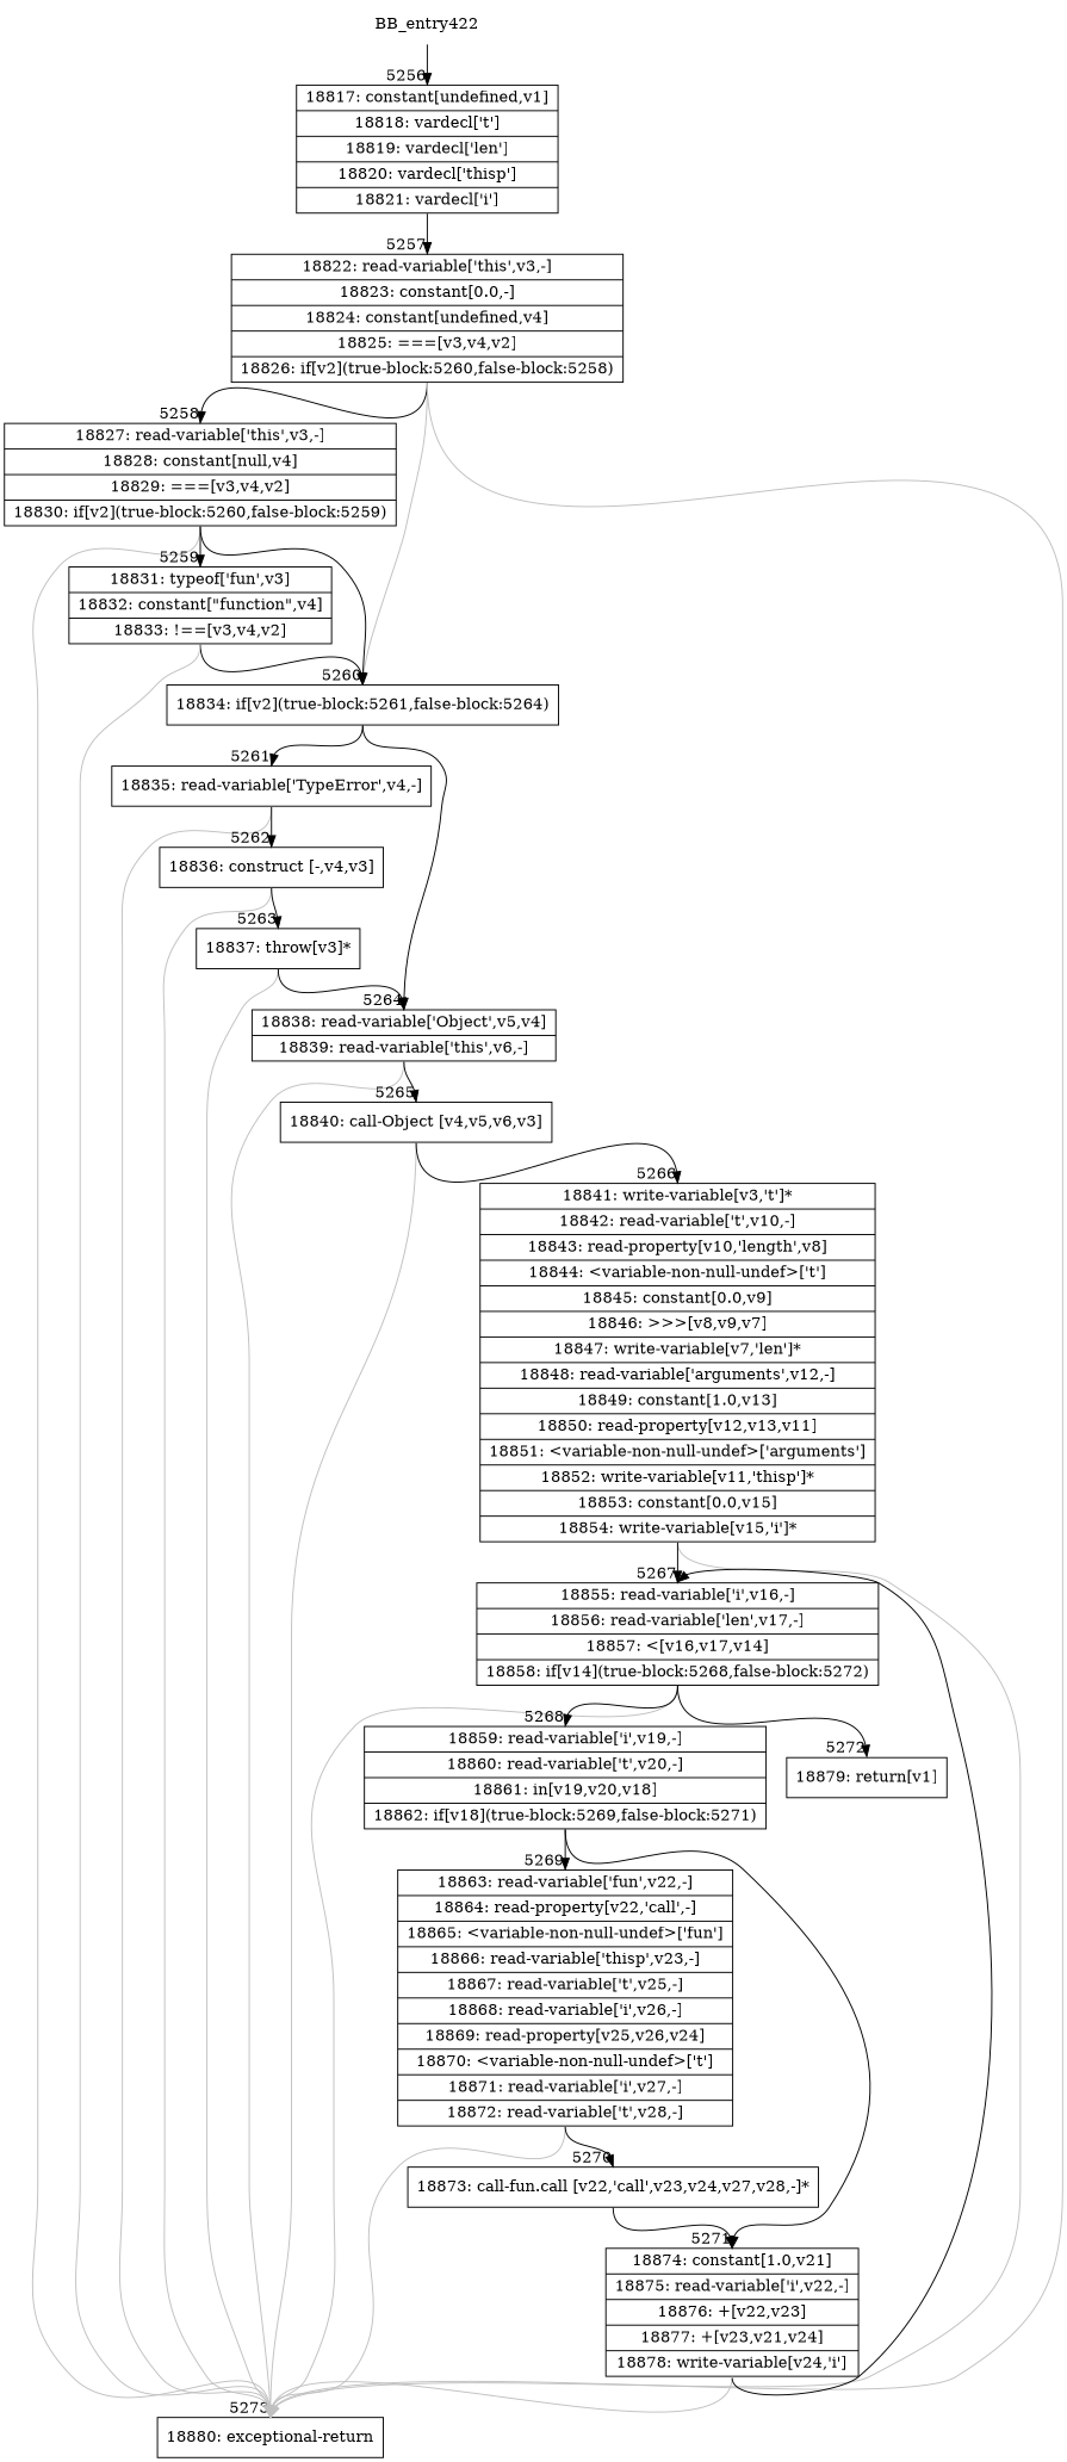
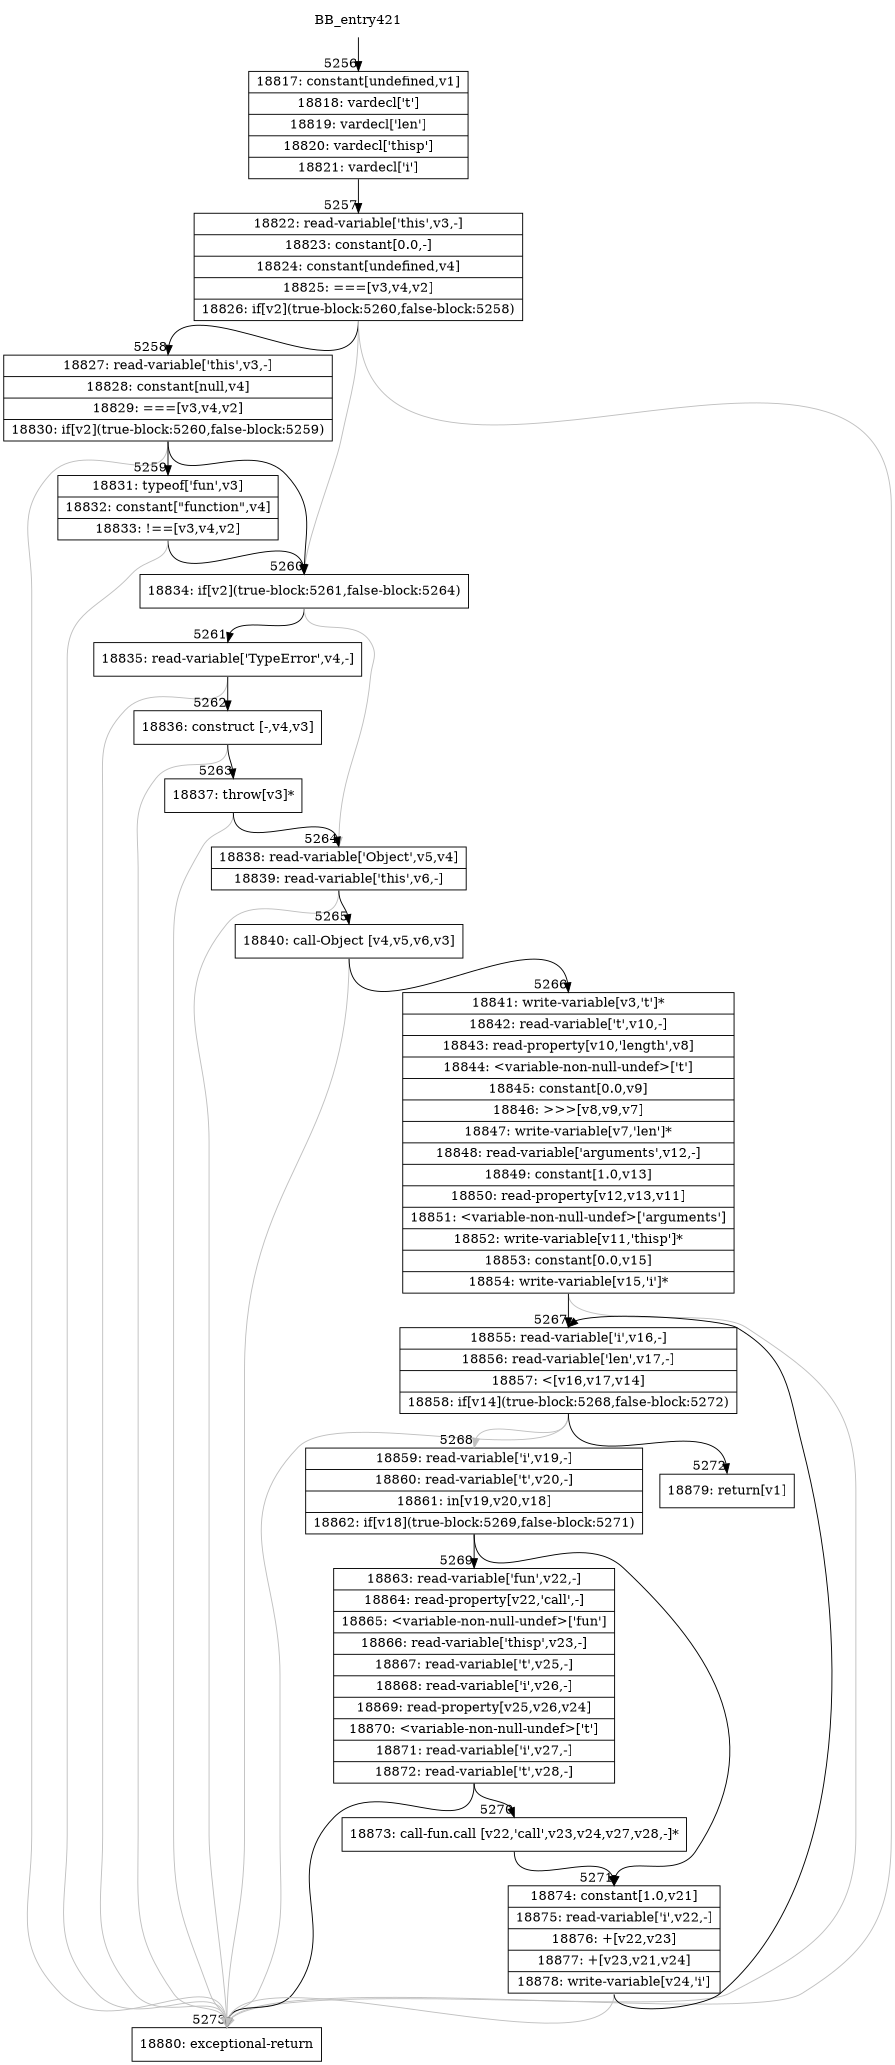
  digraph {
    rankdir=TD
    node [shape=record]
    edge [headport=n tailport=s]
-   BB_entry421 [shape=none label=BB_entry422]
+   BB_entry421 [shape=none]
    n2 [label="{18817: constant[undefined,v1]|18818: vardecl['t']|18819: vardecl['len']|18820: vardecl['thisp']|18821: vardecl['i']}"]
    n3 [label="{18822: read-variable['this',v3,-]|18823: constant[0.0,-]|18824: constant[undefined,v4]|18825: ===[v3,v4,v2]|18826: if[v2](true-block:5260,false-block:5258)}"]
    n4 [label="{18834: if[v2](true-block:5261,false-block:5264)}"]
    n5 [label="{18827: read-variable['this',v3,-]|18828: constant[null,v4]|18829: ===[v3,v4,v2]|18830: if[v2](true-block:5260,false-block:5259)}"]
    n6 [label="{18880: exceptional-return}"]
    n7 [label="{18835: read-variable['TypeError',v4,-]}"]
    n8 [label="{18838: read-variable['Object',v5,v4]|18839: read-variable['this',v6,-]}"]
    n9 [label="{18831: typeof['fun',v3]|18832: constant[\"function\",v4]|18833: !==[v3,v4,v2]}"]
    n10 [label="{18836: construct [-,v4,v3]}"]
    n11 [label="{18840: call-Object [v4,v5,v6,v3]}"]
    n12 [label="{18837: throw[v3]*}"]
    n13 [label="{18841: write-variable[v3,'t']*|18842: read-variable['t',v10,-]|18843: read-property[v10,'length',v8]|18844: \<variable-non-null-undef\>['t']|18845: constant[0.0,v9]|18846: \>\>\>[v8,v9,v7]|18847: write-variable[v7,'len']*|18848: read-variable['arguments',v12,-]|18849: constant[1.0,v13]|18850: read-property[v12,v13,v11]|18851: \<variable-non-null-undef\>['arguments']|18852: write-variable[v11,'thisp']*|18853: constant[0.0,v15]|18854: write-variable[v15,'i']*}"]
    n14 [label="{18855: read-variable['i',v16,-]|18856: read-variable['len',v17,-]|18857: \<[v16,v17,v14]|18858: if[v14](true-block:5268,false-block:5272)}"]
    n15 [label="{18859: read-variable['i',v19,-]|18860: read-variable['t',v20,-]|18861: in[v19,v20,v18]|18862: if[v18](true-block:5269,false-block:5271)}"]
    n16 [label="{18879: return[v1]}"]
    n17 [label="{18863: read-variable['fun',v22,-]|18864: read-property[v22,'call',-]|18865: \<variable-non-null-undef\>['fun']|18866: read-variable['thisp',v23,-]|18867: read-variable['t',v25,-]|18868: read-variable['i',v26,-]|18869: read-property[v25,v26,v24]|18870: \<variable-non-null-undef\>['t']|18871: read-variable['i',v27,-]|18872: read-variable['t',v28,-]}"]
    n18 [label="{18874: constant[1.0,v21]|18875: read-variable['i',v22,-]|18876: +[v22,v23]|18877: +[v23,v21,v24]|18878: write-variable[v24,'i']}"]
    n19 [label="{18873: call-fun.call [v22,'call',v23,v24,v27,v28,-]*}"]
    BB_entry421 -> n2 [headlabel="    5256"]
    n2 -> n3 [headlabel="      5257"]
    n3 -> n4 [color=gray headlabel="      5260"]
    n3 -> n5 [headlabel="      5258"]
    n3 -> n6 [color=gray headlabel="      5273"]
    n4 -> n7 [headlabel="      5261"]
-   n4 -> n8 [headlabel="      5264"]
+   n4 -> n8 [headlabel="      5264" color=gray]
    n5 -> n4
    n5 -> n6 [color=gray]
    n5 -> n9 [headlabel="      5259"]
    n7 -> n6 [color=gray]
    n7 -> n10 [headlabel="      5262"]
    n8 -> n6 [color=gray]
    n8 -> n11 [headlabel="      5265"]
    n9 -> n4
    n9 -> n6 [color=gray]
    n10 -> n6 [color=gray]
    n10 -> n12 [headlabel="      5263"]
    n11 -> n6 [color=gray]
    n11 -> n13 [headlabel="      5266"]
    n12 -> n6 [color=gray]
    n12 -> n8
    n13 -> n6 [color=gray]
    n13 -> n14 [headlabel="      5267"]
    n14 -> n6 [color=gray]
-   n14 -> n15 [headlabel="      5268"]
+   n14 -> n15 [headlabel="      5268" color=gray]
    n14 -> n16 [headlabel="      5272"]
    n15 -> n17 [headlabel="      5269"]
    n15 -> n18 [headlabel="      5271"]
-   n17 -> n6 [color=gray]
+   n17 -> n6 [color=black]
    n17 -> n19 [headlabel="      5270"]
    n18 -> n6 [color=gray]
    n18 -> n14
    n19 -> n18
  }
